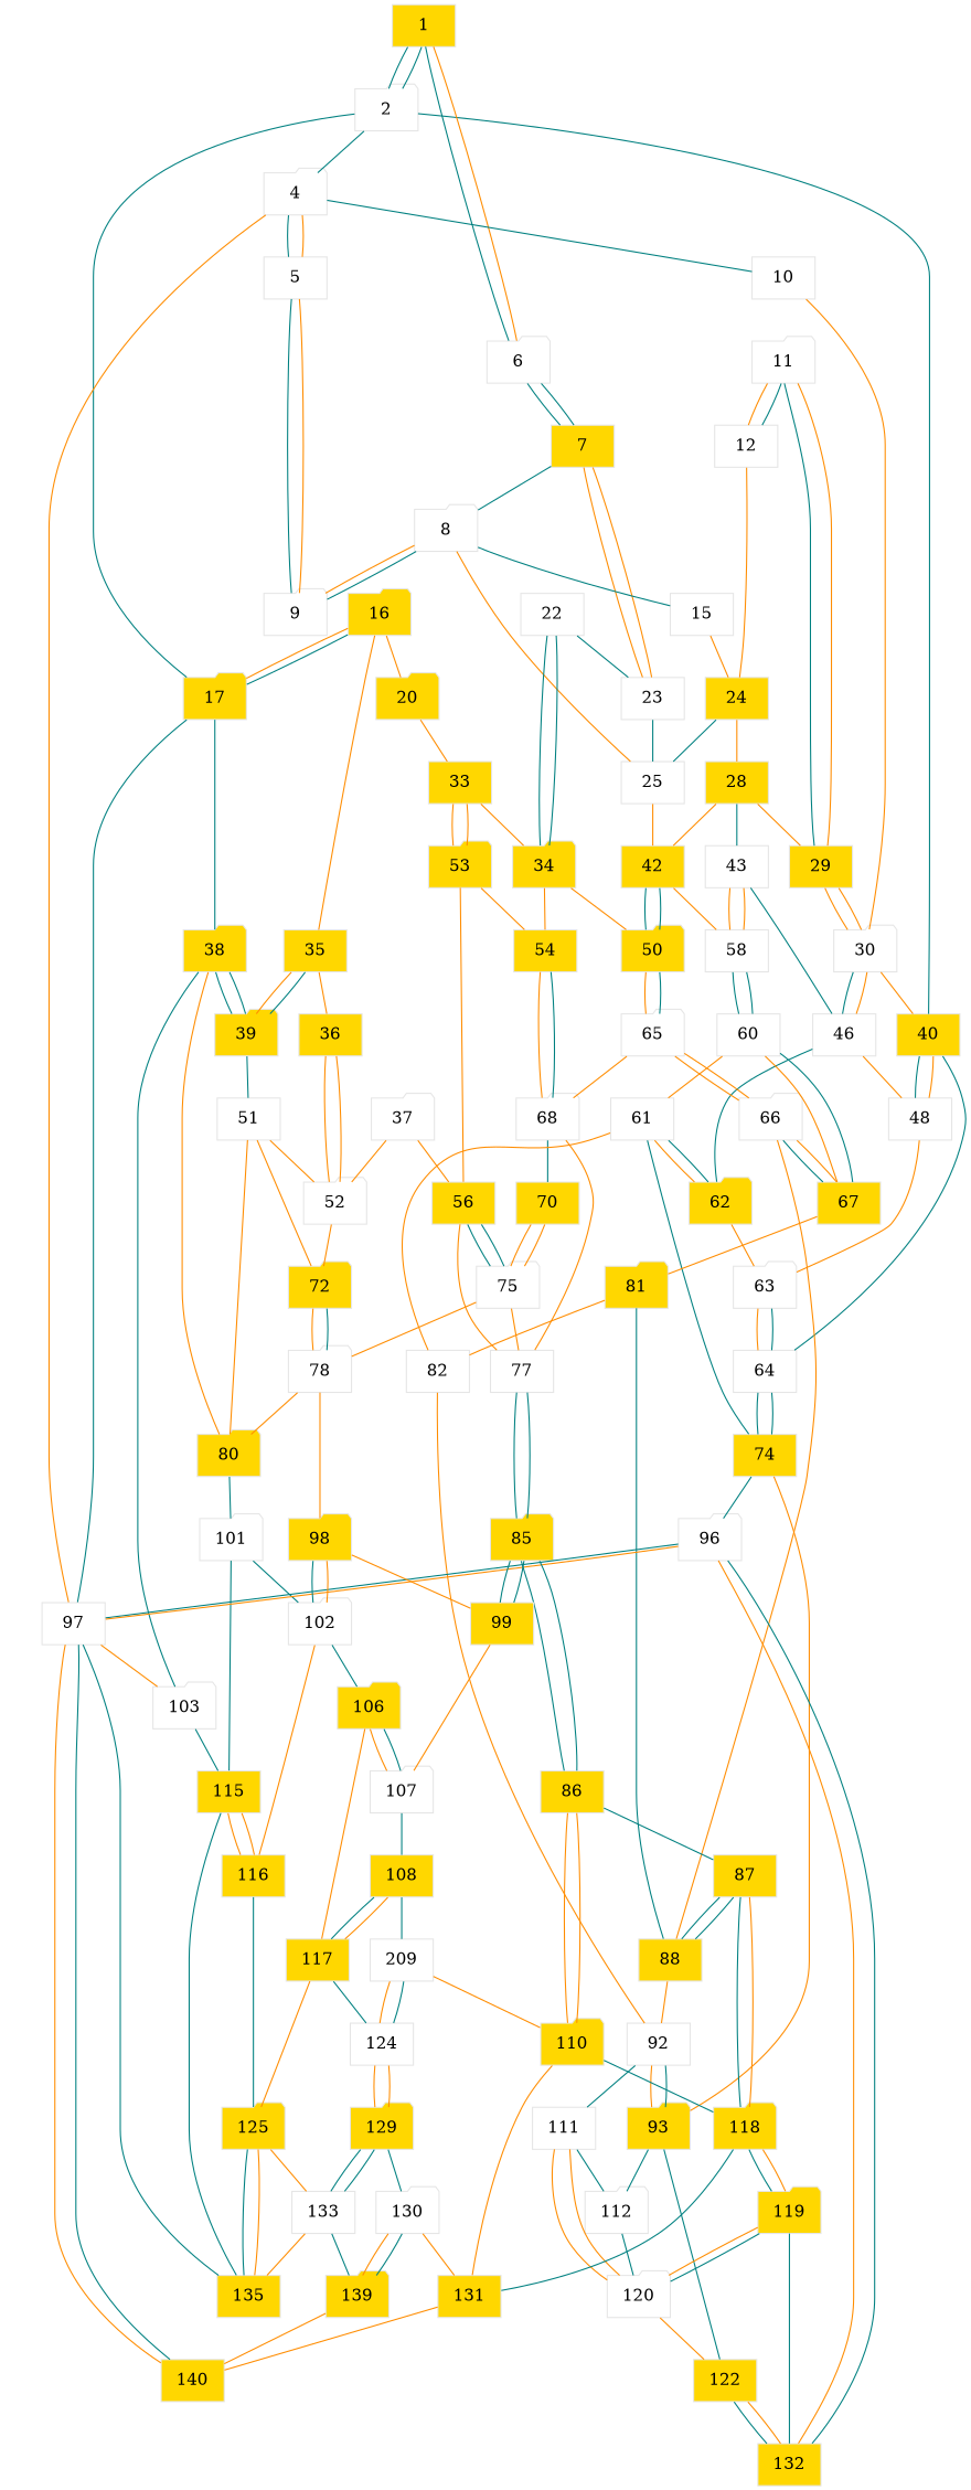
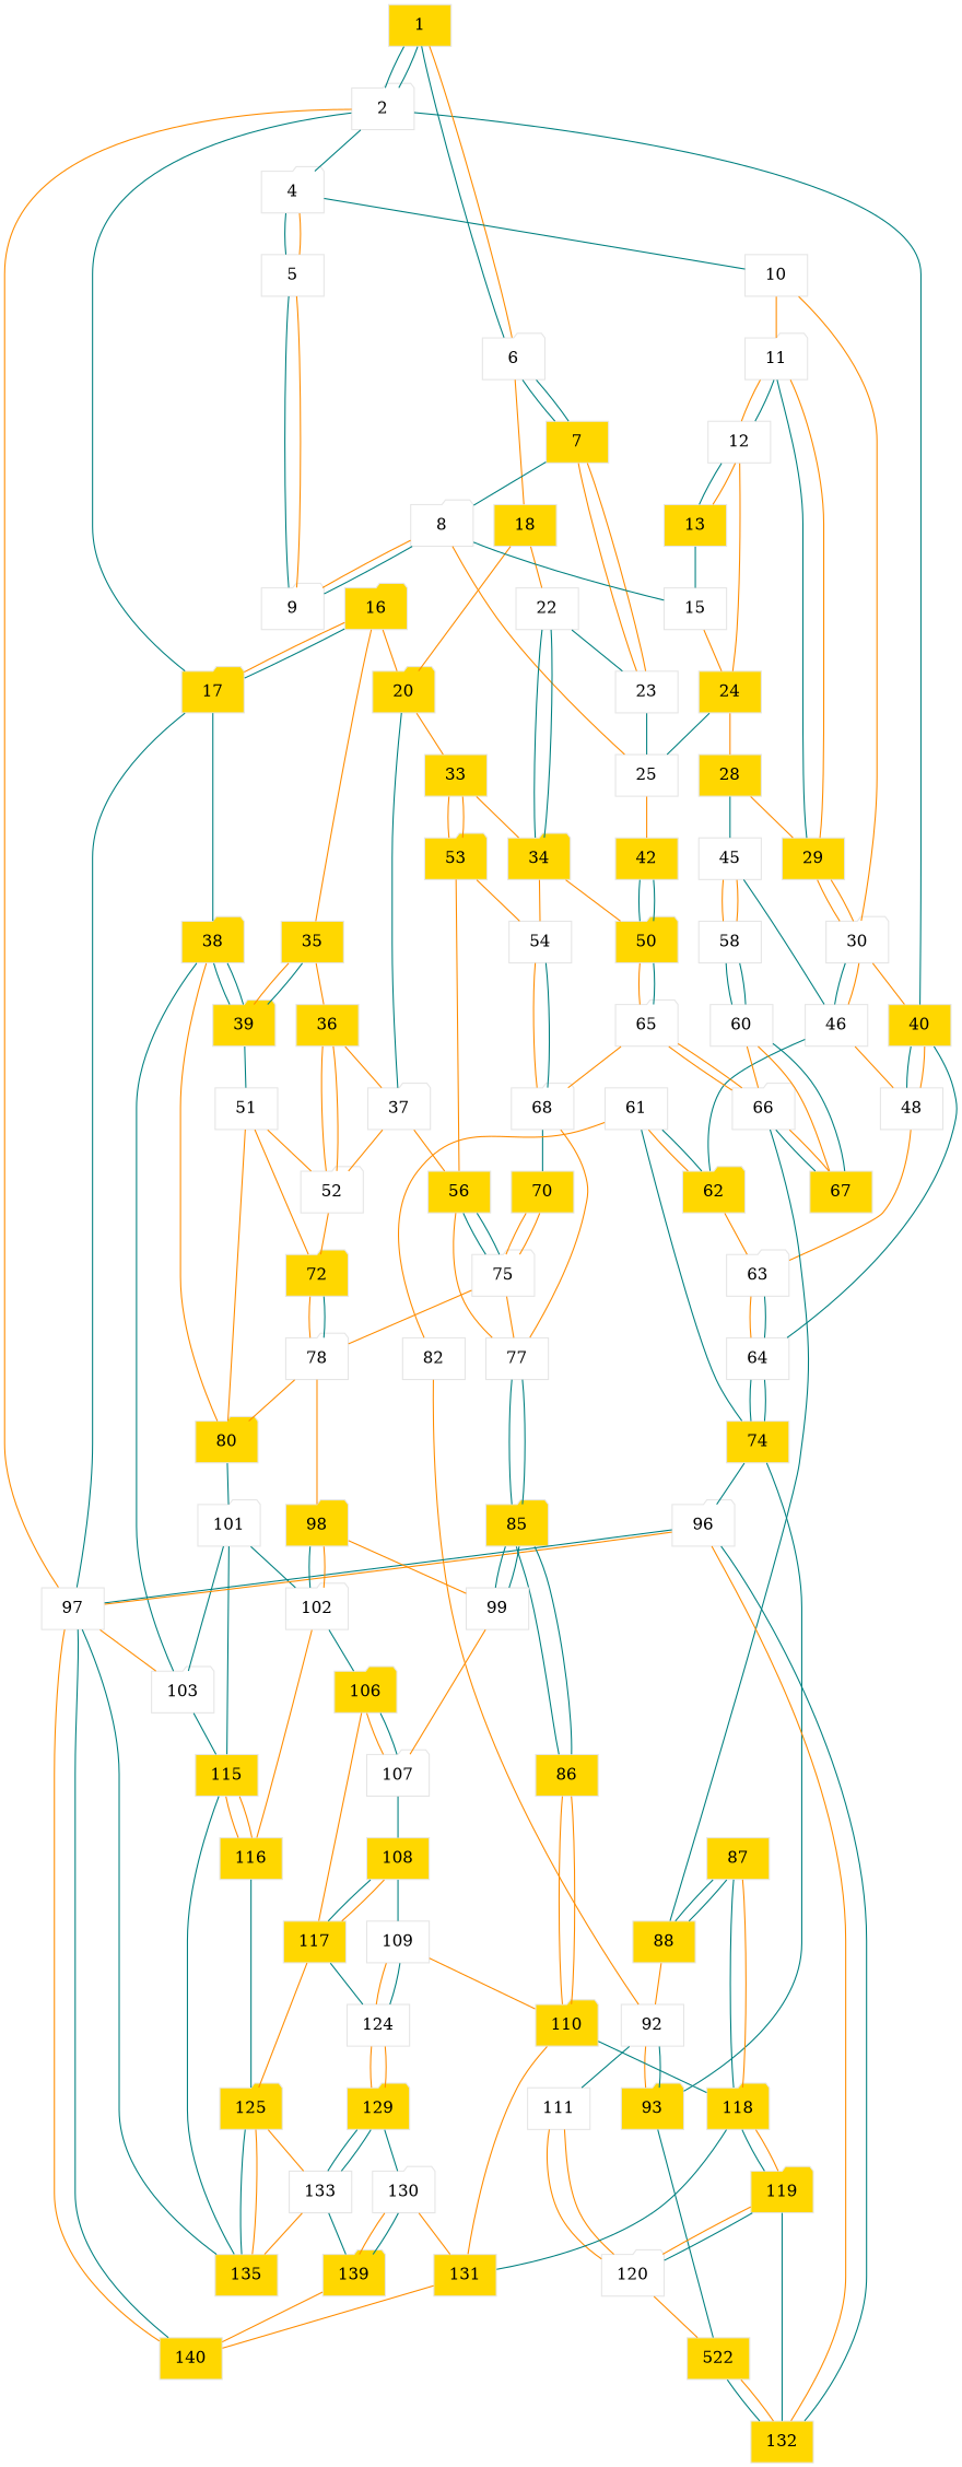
  graph {
    node [color=gray90 fillcolor=gold shape=box style=filled]
    edge [color=darkorange]
    2 [fillcolor=white shape=folder super="+3"]
    1
    6 [fillcolor=white shape=folder]
    4 [fillcolor=white shape=folder]
    17 [shape=folder]
    40 [super="+41"]
    97 [fillcolor=white super="+113"]
    7
+   18 [super="+21"]
    5 [fillcolor=white]
    10 [fillcolor=white]
    38 [shape=folder super="+79"]
    48 [fillcolor=white]
    64 [fillcolor=white]
    103 [fillcolor=white shape=folder super="+114"]
    135 [super="+137"]
    140
    9 [fillcolor=white shape=folder]
    11 [fillcolor=white shape=folder]
    30 [fillcolor=white shape=folder super="+31"]
    8 [fillcolor=white shape=folder super="+14"]
    23 [fillcolor=white]
    20 [shape=folder super="+32"]
    22 [fillcolor=white]
    15 [fillcolor=white]
    25 [fillcolor=white super="+27"]
    24 [super="+26"]
    42 [super="+43"]
    12 [fillcolor=white]
    29
    46 [fillcolor=white super="+47"]
+   13
    28 [super="+44"]
    16 [shape=folder super="+19"]
    35
    33
    37 [fillcolor=white shape=folder super="+55"]
    36
    39 [shape=folder]
    80 [shape=folder super="+83"]
    34 [shape=folder super="+49"]
    53 [shape=folder]
    52 [fillcolor=white shape=folder super="+59"]
    56 [super="+57"]
    50 [shape=folder]
-   54
-   45 [fillcolor=white label=43]
+   54 [fillcolor=white]
+   45 [fillcolor=white]
    58 [fillcolor=white]
    62 [shape=folder]
    65 [fillcolor=white shape=folder]
    68 [fillcolor=white shape=folder super="+69"]
    51 [fillcolor=white super="+71"]
    72 [shape=folder]
    75 [fillcolor=white shape=folder super="+76"]
    77 [fillcolor=white]
    101 [fillcolor=white shape=folder super="+104"]
    115 [super="+134"]
    63 [fillcolor=white shape=folder]
    74 [super="+95"]
    60 [fillcolor=white]
    66 [fillcolor=white shape=folder]
    78 [fillcolor=white shape=folder super="+84"]
    70
    61 [fillcolor=white super="+73"]
    67
    82 [fillcolor=white super="+91"]
-   81 [shape=folder super="+90"]
    93 [shape=folder super="+94"]
    96 [fillcolor=white shape=folder]
    92 [fillcolor=white super="+100"]
    88 [super="+89"]
    85 [shape=folder]
    98 [shape=folder]
-   112 [fillcolor=white shape=folder]
-   122
+   122 [label=522]
    132
    86
-   99
+   99 [fillcolor=white]
    102 [fillcolor=white shape=folder super="+105"]
    111 [fillcolor=white]
    87
    110 [shape=folder super="+127"]
    107 [fillcolor=white shape=folder]
    118 [shape=folder super="+128"]
    131 [super="+136"]
    119 [shape=folder]
    120 [fillcolor=white shape=folder super="+121"]
    106 [shape=folder]
    116
    108
    117 [super="+123"]
    125 [shape=folder super="+126"]
    124 [fillcolor=white]
-   109 [fillcolor=white label=209]
+   109 [fillcolor=white]
    129 [shape=folder]
    133 [fillcolor=white super="+138"]
    130 [fillcolor=white shape=folder]
    139 [shape=folder]
    2 -- 4 [color=teal]
    2 -- 17 [color=teal]
    2 -- 40 [color=teal]
-   4 -- 97
+   2 -- 97
    1 -- 2 [color=teal]
    1 -- 2 [color=teal]
    1 -- 6 [color=teal]
    1 -- 6
    6 -- 7 [color=teal]
    6 -- 7 [color=teal]
+   6 -- 18
    4 -- 5 [color=teal]
    4 -- 5
    4 -- 10 [color=teal]
    17 -- 97 [color=teal]
    17 -- 38 [color=teal]
    40 -- 48 [color=teal]
    40 -- 48
    40 -- 64 [color=teal]
    97 -- 103
    97 -- 135 [color=teal]
    97 -- 140
    97 -- 140 [color=teal]
    7 -- 8 [color=teal]
    7 -- 23
    7 -- 23
+   18 -- 20
+   18 -- 22
    5 -- 9 [color=teal]
    5 -- 9
+   10 -- 11
    10 -- 30
    38 -- 103 [color=teal]
    38 -- 39 [color=teal]
    38 -- 39 [color=teal]
    38 -- 80
    48 -- 63
    64 -- 74 [color=teal]
    64 -- 74 [color=teal]
    103 -- 115 [color=teal]
    11 -- 12
    11 -- 12 [color=teal]
    11 -- 29 [color=teal]
    11 -- 29
    30 -- 40
    30 -- 46 [color=teal]
    30 -- 46
    8 -- 9
    8 -- 9 [color=teal]
    8 -- 15 [color=teal]
    8 -- 25
    23 -- 25 [color=teal]
    20 -- 33
+   20 -- 37 [color=teal]
    22 -- 23 [color=teal]
    22 -- 34 [color=teal]
    22 -- 34 [color=teal]
    15 -- 24
    25 -- 42
    24 -- 25 [color=teal]
    24 -- 28
    42 -- 50 [color=teal]
    42 -- 50 [color=teal]
-   42 -- 58
    12 -- 24
+   12 -- 13 [color=teal]
+   12 -- 13
    29 -- 30
    29 -- 30
    46 -- 48
    46 -- 62 [color=teal]
-   28 -- 42
+   13 -- 15 [color=teal]
    28 -- 29
    28 -- 45 [color=teal]
    16 -- 17
    16 -- 17 [color=teal]
    16 -- 20
    16 -- 35
    35 -- 36
    35 -- 39
    35 -- 39 [color=teal]
    33 -- 34
    33 -- 53
    33 -- 53
    37 -- 52
    37 -- 56
+   36 -- 37
    36 -- 52
    36 -- 52
    39 -- 51 [color=teal]
    80 -- 101 [color=teal]
    34 -- 50
    34 -- 54
    53 -- 56
    53 -- 54
    52 -- 72
    56 -- 75 [color=teal]
    56 -- 75 [color=teal]
    56 -- 77
    50 -- 65
    50 -- 65 [color=teal]
    54 -- 68
    54 -- 68 [color=teal]
    45 -- 46 [color=teal]
    45 -- 58
    45 -- 58
    58 -- 60 [color=teal]
    58 -- 60 [color=teal]
    62 -- 63
    65 -- 68
    65 -- 66
    65 -- 66
    68 -- 77
    68 -- 70 [color=teal]
    51 -- 80
    51 -- 52
    51 -- 72
    72 -- 78
    72 -- 78 [color=teal]
    75 -- 77
    75 -- 78
    77 -- 85 [color=teal]
    77 -- 85 [color=teal]
+   101 -- 103 [color=teal]
    101 -- 115 [color=teal]
    101 -- 102 [color=teal]
    115 -- 135 [color=teal]
    115 -- 116
    115 -- 116
    63 -- 64
    63 -- 64 [color=teal]
-   74 -- 93
+   74 -- 93 [color=teal]
    74 -- 96 [color=teal]
-   60 -- 61
+   60 -- 66
    60 -- 67
    60 -- 67 [color=teal]
    66 -- 67 [color=teal]
    66 -- 67
-   66 -- 88
+   66 -- 88 [color=teal]
    78 -- 80
    78 -- 98
    70 -- 75
    70 -- 75
    61 -- 62
    61 -- 62 [color=teal]
    61 -- 74 [color=teal]
    61 -- 82
-   67 -- 81
    82 -- 92
-   81 -- 82 [weight=2]
-   81 -- 88 [color=teal]
-   93 -- 112 [color=teal]
    93 -- 122 [color=teal]
    96 -- 97 [color=teal]
    96 -- 97
    96 -- 132
    96 -- 132 [color=teal]
    92 -- 93
    92 -- 93 [color=teal]
    92 -- 111 [color=teal]
    88 -- 92
    85 -- 86 [color=teal]
    85 -- 86 [color=teal]
    85 -- 99 [color=teal]
    85 -- 99 [color=teal]
    98 -- 99
    98 -- 102 [color=teal]
    98 -- 102
-   112 -- 120 [color=teal]
    122 -- 132 [color=teal]
    122 -- 132
-   86 -- 87 [color=teal]
    86 -- 110
    86 -- 110
    99 -- 107
    102 -- 106 [color=teal]
    102 -- 116
-   111 -- 112 [color=teal]
    111 -- 120
    111 -- 120
    87 -- 88 [color=teal]
    87 -- 88 [color=teal]
    87 -- 118 [color=teal]
    87 -- 118
    110 -- 118 [color=teal]
    110 -- 131
    107 -- 108 [color=teal]
    118 -- 131 [color=teal]
    118 -- 119 [color=teal]
    118 -- 119
    131 -- 140
    119 -- 132 [color=teal]
    119 -- 120
    119 -- 120 [color=teal]
    120 -- 122
    106 -- 107
    106 -- 107 [color=teal]
    106 -- 117
    116 -- 125 [color=teal]
    108 -- 117 [color=teal]
    108 -- 117
    108 -- 109 [color=teal]
    117 -- 125
    117 -- 124 [color=teal]
    125 -- 135 [color=teal]
    125 -- 135
    125 -- 133
    124 -- 129
    124 -- 129
    109 -- 110
    109 -- 124
    109 -- 124 [color=teal]
    129 -- 133 [color=teal]
    129 -- 133 [color=teal]
    129 -- 130 [color=teal]
    133 -- 135
    133 -- 139 [color=teal]
    130 -- 131
    130 -- 139
    130 -- 139 [color=teal]
    139 -- 140
  }
